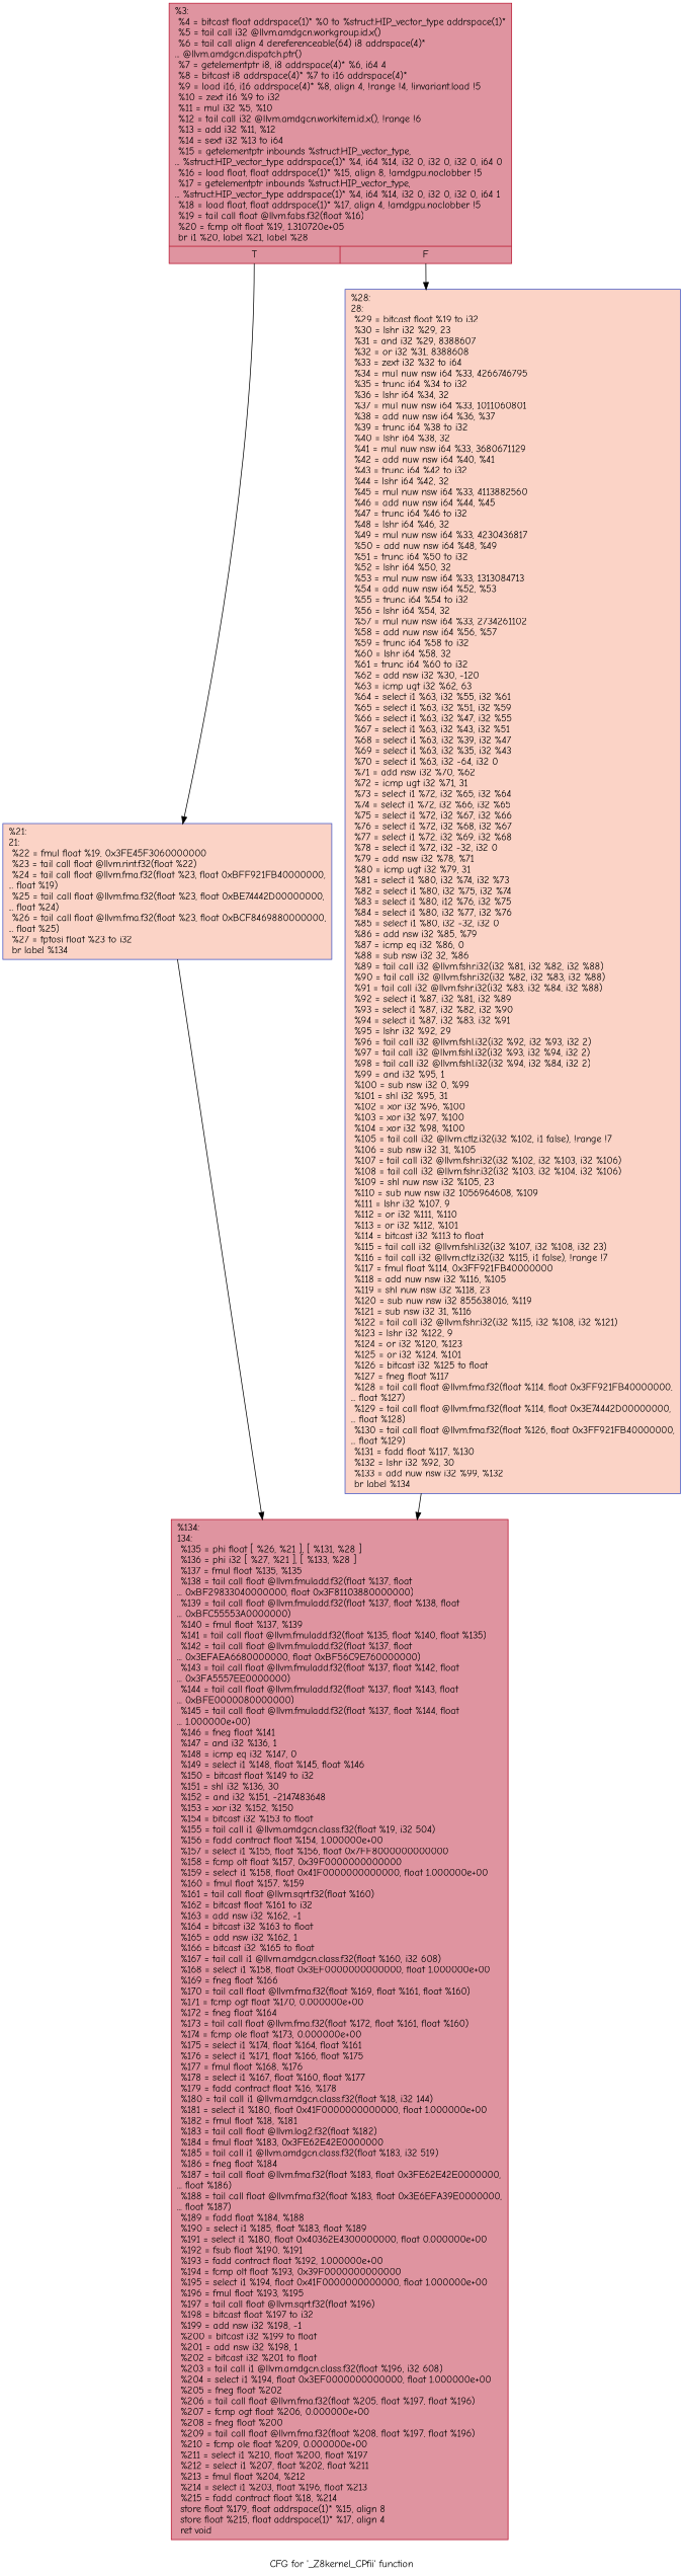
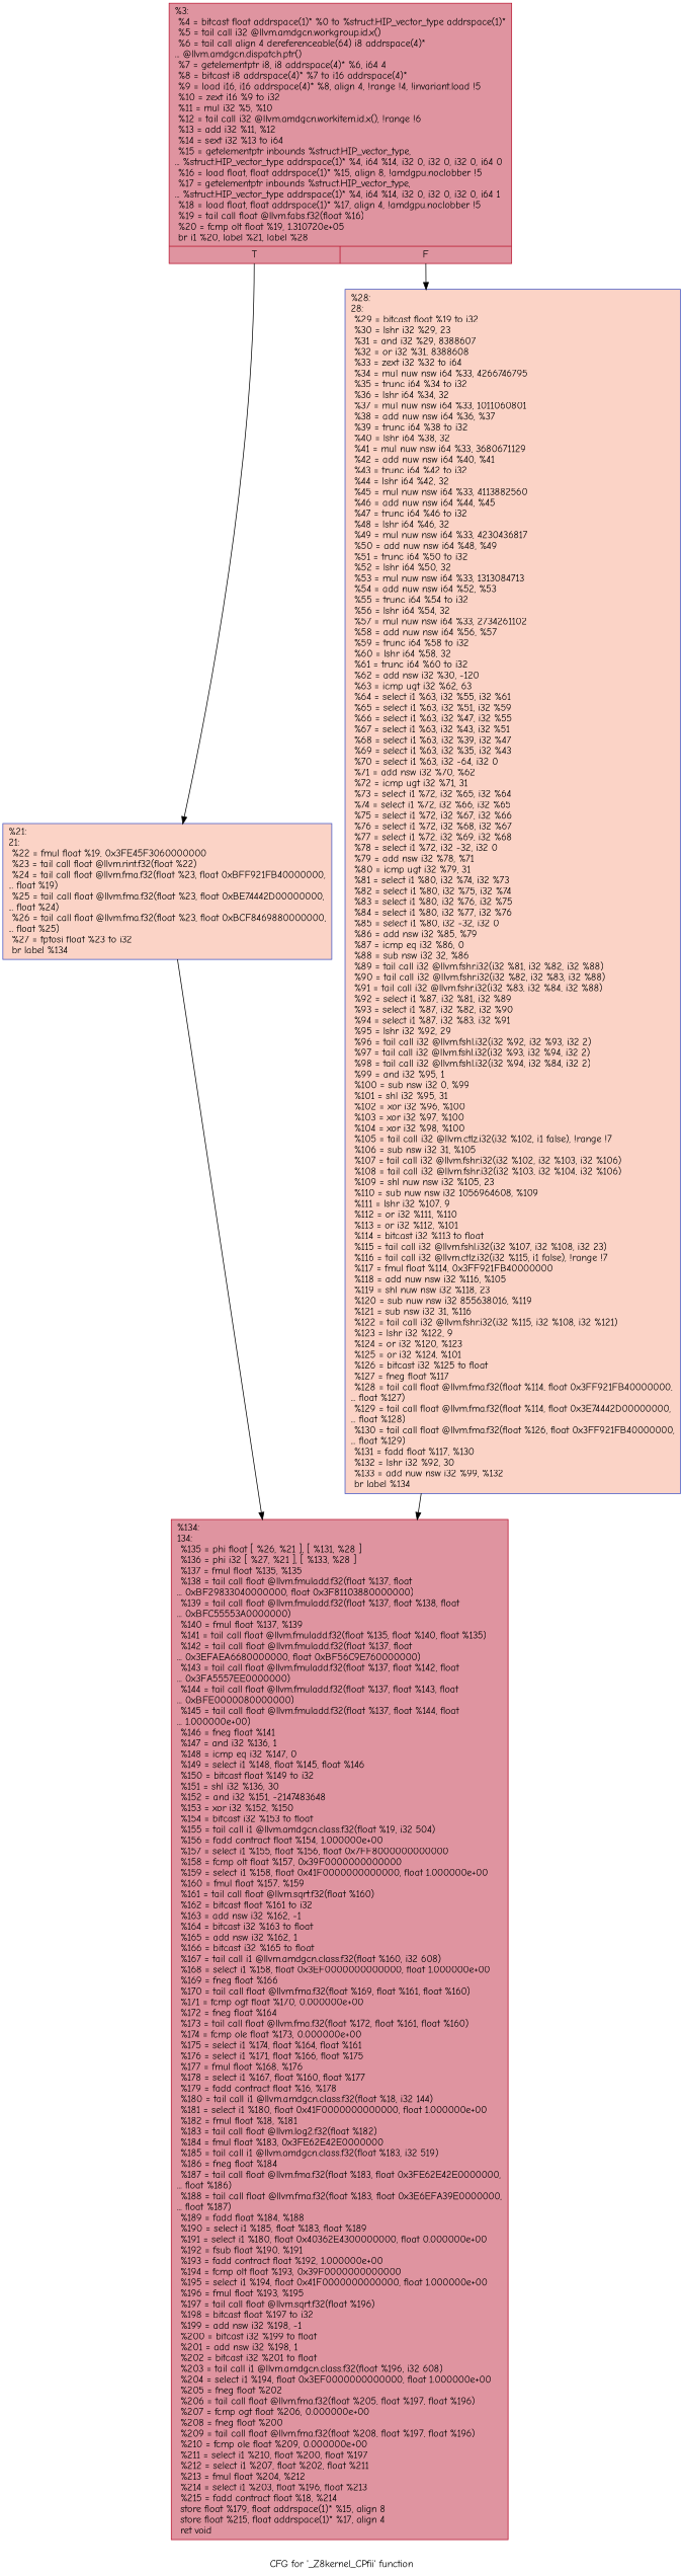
  digraph {
    label="CFG for '_Z8kernel_CPfii' function"
    fontname="Comic Neue"
    node [color="#b70d28ff" fillcolor="#b70d2870" shape=record style=filled fontname="Comic Neue"]
    edge [fontname="Comic Neue"]
    n1 [label="{%3:\l  %4 = bitcast float addrspace(1)* %0 to %struct.HIP_vector_type addrspace(1)*\l  %5 = tail call i32 @llvm.amdgcn.workgroup.id.x()\l  %6 = tail call align 4 dereferenceable(64) i8 addrspace(4)*\l... @llvm.amdgcn.dispatch.ptr()\l  %7 = getelementptr i8, i8 addrspace(4)* %6, i64 4\l  %8 = bitcast i8 addrspace(4)* %7 to i16 addrspace(4)*\l  %9 = load i16, i16 addrspace(4)* %8, align 4, !range !4, !invariant.load !5\l  %10 = zext i16 %9 to i32\l  %11 = mul i32 %5, %10\l  %12 = tail call i32 @llvm.amdgcn.workitem.id.x(), !range !6\l  %13 = add i32 %11, %12\l  %14 = sext i32 %13 to i64\l  %15 = getelementptr inbounds %struct.HIP_vector_type,\l... %struct.HIP_vector_type addrspace(1)* %4, i64 %14, i32 0, i32 0, i32 0, i64 0\l  %16 = load float, float addrspace(1)* %15, align 8, !amdgpu.noclobber !5\l  %17 = getelementptr inbounds %struct.HIP_vector_type,\l... %struct.HIP_vector_type addrspace(1)* %4, i64 %14, i32 0, i32 0, i32 0, i64 1\l  %18 = load float, float addrspace(1)* %17, align 4, !amdgpu.noclobber !5\l  %19 = tail call float @llvm.fabs.f32(float %16)\l  %20 = fcmp olt float %19, 1.310720e+05\l  br i1 %20, label %21, label %28\l|{<s0>T|<s1>F}}"]
    n2 [color="#3d50c3ff" fillcolor="#f59c7d70" label="{%21:\l21:                                               \l  %22 = fmul float %19, 0x3FE45F3060000000\l  %23 = tail call float @llvm.rint.f32(float %22)\l  %24 = tail call float @llvm.fma.f32(float %23, float 0xBFF921FB40000000,\l... float %19)\l  %25 = tail call float @llvm.fma.f32(float %23, float 0xBE74442D00000000,\l... float %24)\l  %26 = tail call float @llvm.fma.f32(float %23, float 0xBCF8469880000000,\l... float %25)\l  %27 = fptosi float %23 to i32\l  br label %134\l}"]
-   n3 [color="#3d50c3ff" fillcolor="#f59c7d70" label="{%28:\l28:                                               \l  %29 = bitcast float %19 to i32\l  %30 = lshr i32 %29, 23\l  %31 = and i32 %29, 8388607\l  %32 = or i32 %31, 8388608\l  %33 = zext i32 %32 to i64\l  %34 = mul nuw nsw i64 %33, 4266746795\l  %35 = trunc i64 %34 to i32\l  %36 = lshr i64 %34, 32\l  %37 = mul nuw nsw i64 %33, 1011060801\l  %38 = add nuw nsw i64 %36, %37\l  %39 = trunc i64 %38 to i32\l  %40 = lshr i64 %38, 32\l  %41 = mul nuw nsw i64 %33, 3680671129\l  %42 = add nuw nsw i64 %40, %41\l  %43 = trunc i64 %42 to i32\l  %44 = lshr i64 %42, 32\l  %45 = mul nuw nsw i64 %33, 4113882560\l  %46 = add nuw nsw i64 %44, %45\l  %47 = trunc i64 %46 to i32\l  %48 = lshr i64 %46, 32\l  %49 = mul nuw nsw i64 %33, 4230436817\l  %50 = add nuw nsw i64 %48, %49\l  %51 = trunc i64 %50 to i32\l  %52 = lshr i64 %50, 32\l  %53 = mul nuw nsw i64 %33, 1313084713\l  %54 = add nuw nsw i64 %52, %53\l  %55 = trunc i64 %54 to i32\l  %56 = lshr i64 %54, 32\l  %57 = mul nuw nsw i64 %33, 2734261102\l  %58 = add nuw nsw i64 %56, %57\l  %59 = trunc i64 %58 to i32\l  %60 = lshr i64 %58, 32\l  %61 = trunc i64 %60 to i32\l  %62 = add nsw i32 %30, -120\l  %63 = icmp ugt i32 %62, 63\l  %64 = select i1 %63, i32 %55, i32 %61\l  %65 = select i1 %63, i32 %51, i32 %59\l  %66 = select i1 %63, i32 %47, i32 %55\l  %67 = select i1 %63, i32 %43, i32 %51\l  %68 = select i1 %63, i32 %39, i32 %47\l  %69 = select i1 %63, i32 %35, i32 %43\l  %70 = select i1 %63, i32 -64, i32 0\l  %71 = add nsw i32 %70, %62\l  %72 = icmp ugt i32 %71, 31\l  %73 = select i1 %72, i32 %65, i32 %64\l  %74 = select i1 %72, i32 %66, i32 %65\l  %75 = select i1 %72, i32 %67, i32 %66\l  %76 = select i1 %72, i32 %68, i32 %67\l  %77 = select i1 %72, i32 %69, i32 %68\l  %78 = select i1 %72, i32 -32, i32 0\l  %79 = add nsw i32 %78, %71\l  %80 = icmp ugt i32 %79, 31\l  %81 = select i1 %80, i32 %74, i32 %73\l  %82 = select i1 %80, i32 %75, i32 %74\l  %83 = select i1 %80, i12 %76, i32 %75\l  %84 = select i1 %80, i32 %77, i32 %76\l  %85 = select i1 %80, i32 -32, i32 0\l  %86 = add nsw i32 %85, %79\l  %87 = icmp eq i32 %86, 0\l  %88 = sub nsw i32 32, %86\l  %89 = tail call i32 @llvm.fshr.i32(i32 %81, i32 %82, i32 %88)\l  %90 = tail call i32 @llvm.fshr.i32(i32 %82, i32 %83, i32 %88)\l  %91 = tail call i32 @llvm.fshr.i32(i32 %83, i32 %84, i32 %88)\l  %92 = select i1 %87, i32 %81, i32 %89\l  %93 = select i1 %87, i32 %82, i32 %90\l  %94 = select i1 %87, i32 %83, i32 %91\l  %95 = lshr i32 %92, 29\l  %96 = tail call i32 @llvm.fshl.i32(i32 %92, i32 %93, i32 2)\l  %97 = tail call i32 @llvm.fshl.i32(i32 %93, i32 %94, i32 2)\l  %98 = tail call i32 @llvm.fshl.i32(i32 %94, i32 %84, i32 2)\l  %99 = and i32 %95, 1\l  %100 = sub nsw i32 0, %99\l  %101 = shl i32 %95, 31\l  %102 = xor i32 %96, %100\l  %103 = xor i32 %97, %100\l  %104 = xor i32 %98, %100\l  %105 = tail call i32 @llvm.ctlz.i32(i32 %102, i1 false), !range !7\l  %106 = sub nsw i32 31, %105\l  %107 = tail call i32 @llvm.fshr.i32(i32 %102, i32 %103, i32 %106)\l  %108 = tail call i32 @llvm.fshr.i32(i32 %103, i32 %104, i32 %106)\l  %109 = shl nuw nsw i32 %105, 23\l  %110 = sub nuw nsw i32 1056964608, %109\l  %111 = lshr i32 %107, 9\l  %112 = or i32 %111, %110\l  %113 = or i32 %112, %101\l  %114 = bitcast i32 %113 to float\l  %115 = tail call i32 @llvm.fshl.i32(i32 %107, i32 %108, i32 23)\l  %116 = tail call i32 @llvm.ctlz.i32(i32 %115, i1 false), !range !7\l  %117 = fmul float %114, 0x3FF921FB40000000\l  %118 = add nuw nsw i32 %116, %105\l  %119 = shl nuw nsw i32 %118, 23\l  %120 = sub nuw nsw i32 855638016, %119\l  %121 = sub nsw i32 31, %116\l  %122 = tail call i32 @llvm.fshr.i32(i32 %115, i32 %108, i32 %121)\l  %123 = lshr i32 %122, 9\l  %124 = or i32 %120, %123\l  %125 = or i32 %124, %101\l  %126 = bitcast i32 %125 to float\l  %127 = fneg float %117\l  %128 = tail call float @llvm.fma.f32(float %114, float 0x3FF921FB40000000,\l... float %127)\l  %129 = tail call float @llvm.fma.f32(float %114, float 0x3E74442D00000000,\l... float %128)\l  %130 = tail call float @llvm.fma.f32(float %126, float 0x3FF921FB40000000,\l... float %129)\l  %131 = fadd float %117, %130\l  %132 = lshr i32 %92, 30\l  %133 = add nuw nsw i32 %99, %132\l  br label %134\l}"]
+   n3 [color="#3d50c3ff" fillcolor="#f59c7d70" label="{%28:\l28:                                               \l  %29 = bitcast float %19 to i32\l  %30 = lshr i32 %29, 23\l  %31 = and i32 %29, 8388607\l  %32 = or i32 %31, 8388608\l  %33 = zext i32 %32 to i64\l  %34 = mul nuw nsw i64 %33, 4266746795\l  %35 = trunc i64 %34 to i32\l  %36 = lshr i64 %34, 32\l  %37 = mul nuw nsw i64 %33, 1011060801\l  %38 = add nuw nsw i64 %36, %37\l  %39 = trunc i64 %38 to i32\l  %40 = lshr i64 %38, 32\l  %41 = mul nuw nsw i64 %33, 3680671129\l  %42 = add nuw nsw i64 %40, %41\l  %43 = trunc i64 %42 to i32\l  %44 = lshr i64 %42, 32\l  %45 = mul nuw nsw i64 %33, 4113882560\l  %46 = add nuw nsw i64 %44, %45\l  %47 = trunc i64 %46 to i32\l  %48 = lshr i64 %46, 32\l  %49 = mul nuw nsw i64 %33, 4230436817\l  %50 = add nuw nsw i64 %48, %49\l  %51 = trunc i64 %50 to i32\l  %52 = lshr i64 %50, 32\l  %53 = mul nuw nsw i64 %33, 1313084713\l  %54 = add nuw nsw i64 %52, %53\l  %55 = trunc i64 %54 to i32\l  %56 = lshr i64 %54, 32\l  %57 = mul nuw nsw i64 %33, 2734261102\l  %58 = add nuw nsw i64 %56, %57\l  %59 = trunc i64 %58 to i32\l  %60 = lshr i64 %58, 32\l  %61 = trunc i64 %60 to i32\l  %62 = add nsw i32 %30, -120\l  %63 = icmp ugt i32 %62, 63\l  %64 = select i1 %63, i32 %55, i32 %61\l  %65 = select i1 %63, i32 %51, i32 %59\l  %66 = select i1 %63, i32 %47, i32 %55\l  %67 = select i1 %63, i32 %43, i32 %51\l  %68 = select i1 %63, i32 %39, i32 %47\l  %69 = select i1 %63, i32 %35, i32 %43\l  %70 = select i1 %63, i32 -64, i32 0\l  %71 = add nsw i32 %70, %62\l  %72 = icmp ugt i32 %71, 31\l  %73 = select i1 %72, i32 %65, i32 %64\l  %74 = select i1 %72, i32 %66, i32 %65\l  %75 = select i1 %72, i32 %67, i32 %66\l  %76 = select i1 %72, i32 %68, i32 %67\l  %77 = select i1 %72, i32 %69, i32 %68\l  %78 = select i1 %72, i32 -32, i32 0\l  %79 = add nsw i32 %78, %71\l  %80 = icmp ugt i32 %79, 31\l  %81 = select i1 %80, i32 %74, i32 %73\l  %82 = select i1 %80, i32 %75, i32 %74\l  %83 = select i1 %80, i32 %76, i32 %75\l  %84 = select i1 %80, i32 %77, i32 %76\l  %85 = select i1 %80, i32 -32, i32 0\l  %86 = add nsw i32 %85, %79\l  %87 = icmp eq i32 %86, 0\l  %88 = sub nsw i32 32, %86\l  %89 = tail call i32 @llvm.fshr.i32(i32 %81, i32 %82, i32 %88)\l  %90 = tail call i32 @llvm.fshr.i32(i32 %82, i32 %83, i32 %88)\l  %91 = tail call i32 @llvm.fshr.i32(i32 %83, i32 %84, i32 %88)\l  %92 = select i1 %87, i32 %81, i32 %89\l  %93 = select i1 %87, i32 %82, i32 %90\l  %94 = select i1 %87, i32 %83, i32 %91\l  %95 = lshr i32 %92, 29\l  %96 = tail call i32 @llvm.fshl.i32(i32 %92, i32 %93, i32 2)\l  %97 = tail call i32 @llvm.fshl.i32(i32 %93, i32 %94, i32 2)\l  %98 = tail call i32 @llvm.fshl.i32(i32 %94, i32 %84, i32 2)\l  %99 = and i32 %95, 1\l  %100 = sub nsw i32 0, %99\l  %101 = shl i32 %95, 31\l  %102 = xor i32 %96, %100\l  %103 = xor i32 %97, %100\l  %104 = xor i32 %98, %100\l  %105 = tail call i32 @llvm.ctlz.i32(i32 %102, i1 false), !range !7\l  %106 = sub nsw i32 31, %105\l  %107 = tail call i32 @llvm.fshr.i32(i32 %102, i32 %103, i32 %106)\l  %108 = tail call i32 @llvm.fshr.i32(i32 %103, i32 %104, i32 %106)\l  %109 = shl nuw nsw i32 %105, 23\l  %110 = sub nuw nsw i32 1056964608, %109\l  %111 = lshr i32 %107, 9\l  %112 = or i32 %111, %110\l  %113 = or i32 %112, %101\l  %114 = bitcast i32 %113 to float\l  %115 = tail call i32 @llvm.fshl.i32(i32 %107, i32 %108, i32 23)\l  %116 = tail call i32 @llvm.ctlz.i32(i32 %115, i1 false), !range !7\l  %117 = fmul float %114, 0x3FF921FB40000000\l  %118 = add nuw nsw i32 %116, %105\l  %119 = shl nuw nsw i32 %118, 23\l  %120 = sub nuw nsw i32 855638016, %119\l  %121 = sub nsw i32 31, %116\l  %122 = tail call i32 @llvm.fshr.i32(i32 %115, i32 %108, i32 %121)\l  %123 = lshr i32 %122, 9\l  %124 = or i32 %120, %123\l  %125 = or i32 %124, %101\l  %126 = bitcast i32 %125 to float\l  %127 = fneg float %117\l  %128 = tail call float @llvm.fma.f32(float %114, float 0x3FF921FB40000000,\l... float %127)\l  %129 = tail call float @llvm.fma.f32(float %114, float 0x3E74442D00000000,\l... float %128)\l  %130 = tail call float @llvm.fma.f32(float %126, float 0x3FF921FB40000000,\l... float %129)\l  %131 = fadd float %117, %130\l  %132 = lshr i32 %92, 30\l  %133 = add nuw nsw i32 %99, %132\l  br label %134\l}"]
    n4 [label="{%134:\l134:                                              \l  %135 = phi float [ %26, %21 ], [ %131, %28 ]\l  %136 = phi i32 [ %27, %21 ], [ %133, %28 ]\l  %137 = fmul float %135, %135\l  %138 = tail call float @llvm.fmuladd.f32(float %137, float\l... 0xBF29833040000000, float 0x3F81103880000000)\l  %139 = tail call float @llvm.fmuladd.f32(float %137, float %138, float\l... 0xBFC55553A0000000)\l  %140 = fmul float %137, %139\l  %141 = tail call float @llvm.fmuladd.f32(float %135, float %140, float %135)\l  %142 = tail call float @llvm.fmuladd.f32(float %137, float\l... 0x3EFAEA6680000000, float 0xBF56C9E760000000)\l  %143 = tail call float @llvm.fmuladd.f32(float %137, float %142, float\l... 0x3FA5557EE0000000)\l  %144 = tail call float @llvm.fmuladd.f32(float %137, float %143, float\l... 0xBFE0000080000000)\l  %145 = tail call float @llvm.fmuladd.f32(float %137, float %144, float\l... 1.000000e+00)\l  %146 = fneg float %141\l  %147 = and i32 %136, 1\l  %148 = icmp eq i32 %147, 0\l  %149 = select i1 %148, float %145, float %146\l  %150 = bitcast float %149 to i32\l  %151 = shl i32 %136, 30\l  %152 = and i32 %151, -2147483648\l  %153 = xor i32 %152, %150\l  %154 = bitcast i32 %153 to float\l  %155 = tail call i1 @llvm.amdgcn.class.f32(float %19, i32 504)\l  %156 = fadd contract float %154, 1.000000e+00\l  %157 = select i1 %155, float %156, float 0x7FF8000000000000\l  %158 = fcmp olt float %157, 0x39F0000000000000\l  %159 = select i1 %158, float 0x41F0000000000000, float 1.000000e+00\l  %160 = fmul float %157, %159\l  %161 = tail call float @llvm.sqrt.f32(float %160)\l  %162 = bitcast float %161 to i32\l  %163 = add nsw i32 %162, -1\l  %164 = bitcast i32 %163 to float\l  %165 = add nsw i32 %162, 1\l  %166 = bitcast i32 %165 to float\l  %167 = tail call i1 @llvm.amdgcn.class.f32(float %160, i32 608)\l  %168 = select i1 %158, float 0x3EF0000000000000, float 1.000000e+00\l  %169 = fneg float %166\l  %170 = tail call float @llvm.fma.f32(float %169, float %161, float %160)\l  %171 = fcmp ogt float %170, 0.000000e+00\l  %172 = fneg float %164\l  %173 = tail call float @llvm.fma.f32(float %172, float %161, float %160)\l  %174 = fcmp ole float %173, 0.000000e+00\l  %175 = select i1 %174, float %164, float %161\l  %176 = select i1 %171, float %166, float %175\l  %177 = fmul float %168, %176\l  %178 = select i1 %167, float %160, float %177\l  %179 = fadd contract float %16, %178\l  %180 = tail call i1 @llvm.amdgcn.class.f32(float %18, i32 144)\l  %181 = select i1 %180, float 0x41F0000000000000, float 1.000000e+00\l  %182 = fmul float %18, %181\l  %183 = tail call float @llvm.log2.f32(float %182)\l  %184 = fmul float %183, 0x3FE62E42E0000000\l  %185 = tail call i1 @llvm.amdgcn.class.f32(float %183, i32 519)\l  %186 = fneg float %184\l  %187 = tail call float @llvm.fma.f32(float %183, float 0x3FE62E42E0000000,\l... float %186)\l  %188 = tail call float @llvm.fma.f32(float %183, float 0x3E6EFA39E0000000,\l... float %187)\l  %189 = fadd float %184, %188\l  %190 = select i1 %185, float %183, float %189\l  %191 = select i1 %180, float 0x40362E4300000000, float 0.000000e+00\l  %192 = fsub float %190, %191\l  %193 = fadd contract float %192, 1.000000e+00\l  %194 = fcmp olt float %193, 0x39F0000000000000\l  %195 = select i1 %194, float 0x41F0000000000000, float 1.000000e+00\l  %196 = fmul float %193, %195\l  %197 = tail call float @llvm.sqrt.f32(float %196)\l  %198 = bitcast float %197 to i32\l  %199 = add nsw i32 %198, -1\l  %200 = bitcast i32 %199 to float\l  %201 = add nsw i32 %198, 1\l  %202 = bitcast i32 %201 to float\l  %203 = tail call i1 @llvm.amdgcn.class.f32(float %196, i32 608)\l  %204 = select i1 %194, float 0x3EF0000000000000, float 1.000000e+00\l  %205 = fneg float %202\l  %206 = tail call float @llvm.fma.f32(float %205, float %197, float %196)\l  %207 = fcmp ogt float %206, 0.000000e+00\l  %208 = fneg float %200\l  %209 = tail call float @llvm.fma.f32(float %208, float %197, float %196)\l  %210 = fcmp ole float %209, 0.000000e+00\l  %211 = select i1 %210, float %200, float %197\l  %212 = select i1 %207, float %202, float %211\l  %213 = fmul float %204, %212\l  %214 = select i1 %203, float %196, float %213\l  %215 = fadd contract float %18, %214\l  store float %179, float addrspace(1)* %15, align 8\l  store float %215, float addrspace(1)* %17, align 4\l  ret void\l}"]
    n1 -> n2 [tailport=s0]
    n1 -> n3 [tailport=s1]
    n2 -> n4
    n3 -> n4
  }
